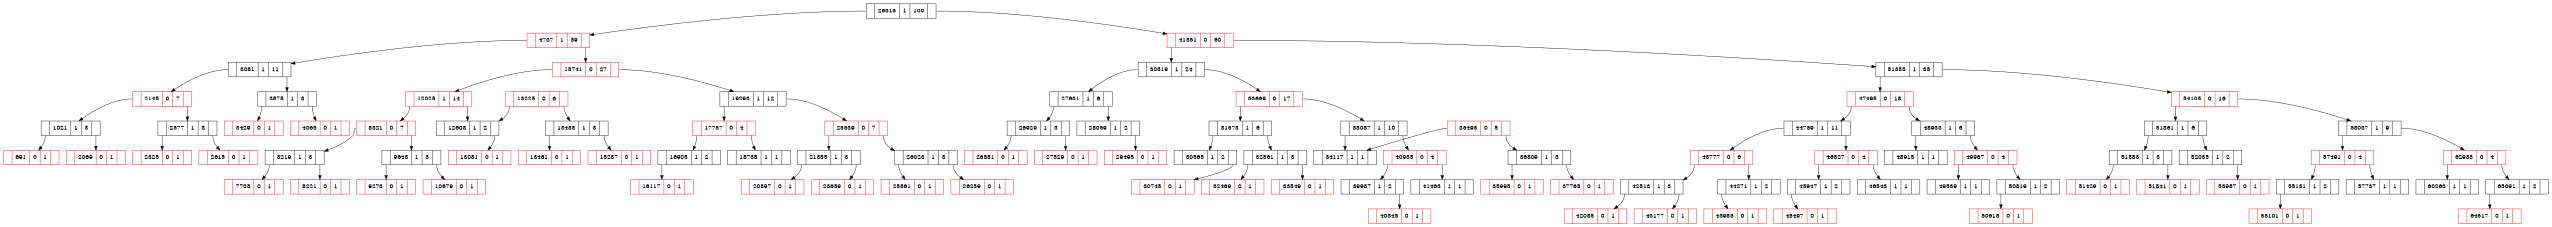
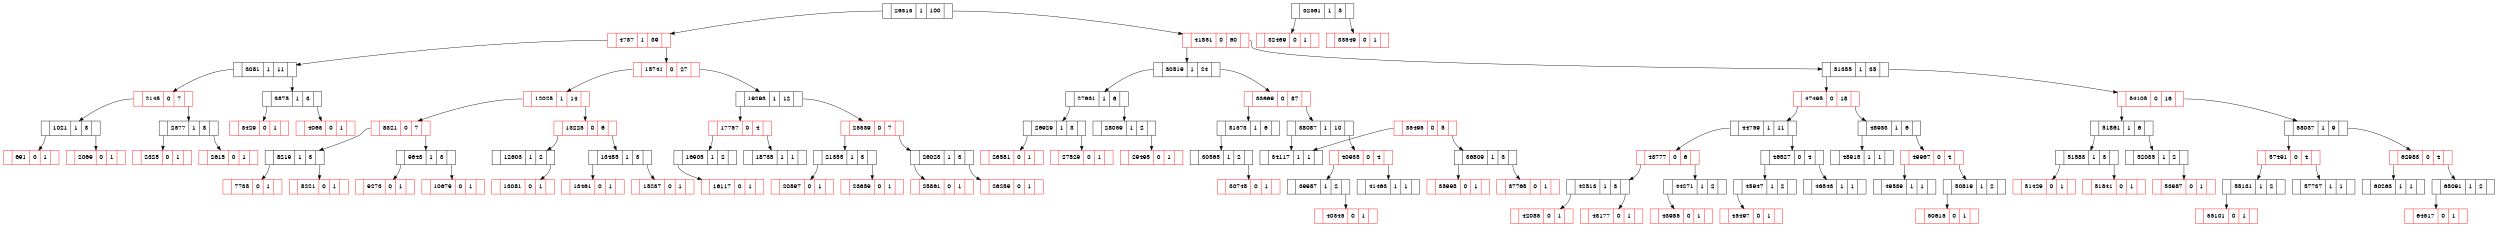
  digraph {
    node [shape=record color=Red]
    edge [tailport=0]
    n1 [label="<0>  |<1> 26315|<2> 1|<3> 100|<4> " color=""]
    n2 [label="<0>  |<1> 4737|<2> 1|<3> 39|<4> "]
    n3 [label="<0>  |<1> 41851|<2> 0|<3> 60|<4> "]
    n4 [label="<0>  |<1> 3081|<2> 1|<3> 11|<4> " color=""]
    n5 [label="<0>  |<1> 15741|<2> 0|<3> 27|<4> "]
    n6 [label="<0>  |<1> 30519|<2> 1|<3> 24|<4> " color=""]
    n7 [label="<0>  |<1> 51355|<2> 1|<3> 35|<4> " color=""]
    n8 [label="<0>  |<1> 2145|<2> 0|<3> 7|<4> "]
    n9 [label="<0>  |<1> 3875|<2> 1|<3> 3|<4> " color=""]
    n10 [label="<0>  |<1> 12025|<2> 1|<3> 14|<4> "]
    n11 [label="<0>  |<1> 19293|<2> 1|<3> 12|<4> " color=""]
    n12 [label="<0>  |<1> 1021|<2> 1|<3> 3|<4> " color=""]
    n13 [label="<0>  |<1> 2577|<2> 1|<3> 3|<4> " color=""]
    n14 [label="<0>  |<1> 3429|<2> 0|<3> 1|<4> "]
    n15 [label="<0>  |<1> 4065|<2> 0|<3> 1|<4> "]
    n16 [label="<0>  |<1> 691|<2> 0|<3> 1|<4> "]
    n17 [label="<0>  |<1> 2069|<2> 0|<3> 1|<4> "]
    n18 [label="<0>  |<1> 2325|<2> 0|<3> 1|<4> "]
    n19 [label="<0>  |<1> 2615|<2> 0|<3> 1|<4> "]
    n20 [label="<0>  |<1> 8321|<2> 0|<3> 7|<4> "]
    n21 [label="<0>  |<1> 13225|<2> 0|<3> 6|<4> "]
    n22 [label="<0>  |<1> 17757|<2> 0|<3> 4|<4> "]
    n23 [label="<0>  |<1> 25539|<2> 0|<3> 7|<4> "]
    n24 [label="<0>  |<1> 8219|<2> 1|<3> 3|<4> " color=""]
    n25 [label="<0>  |<1> 9643|<2> 1|<3> 3|<4> " color=""]
    n26 [label="<0>  |<1> 12603|<2> 1|<3> 2|<4> " color=""]
    n27 [label="<0>  |<1> 13485|<2> 1|<3> 3|<4> " color=""]
    n28 [label="<0>  |<1> 7735|<2> 0|<3> 1|<4> "]
    n29 [label="<0>  |<1> 8221|<2> 0|<3> 1|<4> "]
    n30 [label="<0>  |<1> 9273|<2> 0|<3> 1|<4> "]
    n31 [label="<0>  |<1> 10679|<2> 0|<3> 1|<4> "]
    n32 [label="<0>  |<1> 13081|<2> 0|<3> 1|<4> "]
    n33 [label="<0>  |<1> 13461|<2> 0|<3> 1|<4> "]
    n34 [label="<0>  |<1> 15237|<2> 0|<3> 1|<4> "]
    n35 [label="<0>  |<1> 16905|<2> 1|<3> 2|<4> " color=""]
    n36 [label="<0>  |<1> 18735|<2> 1|<3> 1|<4> " color=""]
    n37 [label="<0>  |<1> 21355|<2> 1|<3> 3|<4> " color=""]
    n38 [label="<0>  |<1> 26023|<2> 1|<3> 3|<4> " color=""]
    n39 [label="<0>  |<1> 16117|<2> 0|<3> 1|<4> "]
    n40 [label="<0>  |<1> 20897|<2> 0|<3> 1|<4> "]
    n41 [label="<0>  |<1> 23659|<2> 0|<3> 1|<4> "]
    n42 [label="<0>  |<1> 25861|<2> 0|<3> 1|<4> "]
    n43 [label="<0>  |<1> 26259|<2> 0|<3> 1|<4> "]
    n44 [label="<0>  |<1> 27631|<2> 1|<3> 6|<4> " color=""]
-   n45 [label="<0>  |<1> 33669|<2> 0|<3> 17|<4> "]
+   n45 [label="<0>  |<1> 33669|<2> 0|<3> 87|<4> "]
    n46 [label="<0>  |<1> 47495|<2> 0|<3> 18|<4> "]
    n47 [label="<0>  |<1> 54105|<2> 0|<3> 16|<4> "]
    n48 [label="<0>  |<1> 26929|<2> 1|<3> 3|<4> " color=""]
    n49 [label="<0>  |<1> 28059|<2> 1|<3> 2|<4> " color=""]
    n50 [label="<0>  |<1> 31573|<2> 1|<3> 6|<4> " color=""]
    n51 [label="<0>  |<1> 38087|<2> 1|<3> 10|<4> " color=""]
    n52 [label="<0>  |<1> 26581|<2> 0|<3> 1|<4> "]
    n53 [label="<0>  |<1> 27529|<2> 0|<3> 1|<4> "]
    n54 [label="<0>  |<1> 29495|<2> 0|<3> 1|<4> "]
    n55 [label="<0>  |<1> 30565|<2> 1|<3> 2|<4> " color=""]
    n56 [label="<0>  |<1> 32561|<2> 1|<3> 3|<4> " color=""]
    n57 [label="<0>  |<1> 40935|<2> 0|<3> 4|<4> "]
    n58 [label="<0>  |<1> 34117|<2> 1|<3> 1|<4> " color=""]
    n59 [label="<0>  |<1> 30745|<2> 0|<3> 1|<4> "]
    n60 [label="<0>  |<1> 32469|<2> 0|<3> 1|<4> "]
    n61 [label="<0>  |<1> 33549|<2> 0|<3> 1|<4> "]
    n62 [label="<0>  |<1> 35495|<2> 0|<3> 5|<4> "]
    n63 [label="<0>  |<1> 36809|<2> 1|<3> 3|<4> " color=""]
    n64 [label="<0>  |<1> 39987|<2> 1|<3> 2|<4> " color=""]
    n65 [label="<0>  |<1> 41463|<2> 1|<3> 1|<4> " color=""]
    n66 [label="<0>  |<1> 35995|<2> 0|<3> 1|<4> "]
    n67 [label="<0>  |<1> 37765|<2> 0|<3> 1|<4> "]
    n68 [label="<0>  |<1> 40345|<2> 0|<3> 1|<4> "]
    n69 [label="<0>  |<1> 44759|<2> 1|<3> 11|<4> " color=""]
    n70 [label="<0>  |<1> 48933|<2> 1|<3> 6|<4> " color=""]
    n71 [label="<0>  |<1> 51861|<2> 1|<3> 6|<4> " color=""]
    n72 [label="<0>  |<1> 58037|<2> 1|<3> 9|<4> " color=""]
    n73 [label="<0>  |<1> 43777|<2> 0|<3> 6|<4> "]
-   n74 [label="<0>  |<1> 46527|<2> 0|<3> 4|<4> "]
+   n74 [color=black label="<0>  |<1> 46527|<2> 0|<3> 4|<4> "]
    n75 [label="<0>  |<1> 48915|<2> 1|<3> 1|<4> " color=""]
    n76 [label="<0>  |<1> 49967|<2> 0|<3> 4|<4> "]
    n77 [label="<0>  |<1> 42513|<2> 1|<3> 3|<4> " color=""]
    n78 [label="<0>  |<1> 44271|<2> 1|<3> 2|<4> " color=""]
    n79 [label="<0>  |<1> 45947|<2> 1|<3> 2|<4> " color=""]
    n80 [label="<0>  |<1> 46543|<2> 1|<3> 1|<4> " color=""]
    n81 [label="<0>  |<1> 42085|<2> 0|<3> 1|<4> "]
    n82 [label="<0>  |<1> 43177|<2> 0|<3> 1|<4> "]
    n83 [label="<0>  |<1> 43985|<2> 0|<3> 1|<4> "]
    n84 [label="<0>  |<1> 45497|<2> 0|<3> 1|<4> "]
    n85 [label="<0>  |<1> 49539|<2> 1|<3> 1|<4> " color=""]
    n86 [label="<0>  |<1> 50819|<2> 1|<3> 2|<4> " color=""]
    n87 [label="<0>  |<1> 50615|<2> 0|<3> 1|<4> "]
    n88 [label="<0>  |<1> 51583|<2> 1|<3> 3|<4> " color=""]
    n89 [label="<0>  |<1> 52035|<2> 1|<3> 2|<4> " color=""]
    n90 [label="<0>  |<1> 57491|<2> 0|<3> 4|<4> "]
    n91 [label="<0>  |<1> 62983|<2> 0|<3> 4|<4> "]
    n92 [label="<0>  |<1> 51429|<2> 0|<3> 1|<4> "]
    n93 [label="<0>  |<1> 51841|<2> 0|<3> 1|<4> "]
    n94 [label="<0>  |<1> 53987|<2> 0|<3> 1|<4> "]
    n95 [label="<0>  |<1> 55131|<2> 1|<3> 2|<4> " color=""]
    n96 [label="<0>  |<1> 57737|<2> 1|<3> 1|<4> " color=""]
    n97 [label="<0>  |<1> 60263|<2> 1|<3> 1|<4> " color=""]
    n98 [label="<0>  |<1> 65091|<2> 1|<3> 2|<4> " color=""]
    n99 [label="<0>  |<1> 55101|<2> 0|<3> 1|<4> "]
    n100 [label="<0>  |<1> 64517|<2> 0|<3> 1|<4> "]
    n1 -> n2
    n1 -> n3 [tailport=4]
    n2 -> n4
    n2 -> n5 [tailport=4]
    n3 -> n6
    n3 -> n7 [tailport=4]
    n4 -> n8
    n4 -> n9 [tailport=4]
    n5 -> n10
    n5 -> n11 [tailport=4]
    n6 -> n44
    n6 -> n45 [tailport=4]
    n7 -> n46
    n7 -> n47 [tailport=4]
    n8 -> n12
    n8 -> n13 [tailport=4]
    n9 -> n14
    n9 -> n15 [tailport=4]
    n10 -> n20
-   n10 -> n26 [tailport=4]
+   n10 -> n21 [tailport=4]
    n11 -> n22
    n11 -> n23 [tailport=4]
    n12 -> n16
    n12 -> n17 [tailport=4]
    n13 -> n18
    n13 -> n19 [tailport=4]
    n20 -> n24
    n20 -> n25 [tailport=4]
    n21 -> n26
    n21 -> n27 [tailport=4]
    n22 -> n35
    n22 -> n36 [tailport=4]
    n23 -> n37
    n23 -> n38 [tailport=4]
    n24 -> n28
    n24 -> n29 [tailport=4]
    n25 -> n30
    n25 -> n31 [tailport=4]
    n26 -> n32 [tailport=4]
    n27 -> n33
    n27 -> n34 [tailport=4]
    n35 -> n39
    n37 -> n40
    n37 -> n41 [tailport=4]
    n38 -> n42
    n38 -> n43 [tailport=4]
    n44 -> n48
    n44 -> n49 [tailport=4]
    n45 -> n50
    n45 -> n51 [tailport=4]
    n46 -> n69
    n46 -> n70 [tailport=4]
    n47 -> n71
    n47 -> n72 [tailport=4]
    n48 -> n52
    n48 -> n53 [tailport=4]
    n49 -> n54 [tailport=4]
    n50 -> n55
-   n50 -> n56 [tailport=4]
    n51 -> n57 [tailport=4]
    n51 -> n58
    n55 -> n59 [tailport=4]
    n56 -> n60
    n56 -> n61 [tailport=4]
    n57 -> n64
    n57 -> n65 [tailport=4]
    n62 -> n58
    n62 -> n63 [tailport=4]
    n63 -> n66
    n63 -> n67 [tailport=4]
    n64 -> n68 [tailport=4]
    n69 -> n73
    n69 -> n74 [tailport=4]
    n70 -> n75
    n70 -> n76 [tailport=4]
    n71 -> n88
    n71 -> n89 [tailport=4]
    n72 -> n90
    n72 -> n91 [tailport=4]
    n73 -> n77
    n73 -> n78 [tailport=4]
    n74 -> n79
    n74 -> n80 [tailport=4]
    n76 -> n85
    n76 -> n86 [tailport=4]
    n77 -> n81
    n77 -> n82 [tailport=4]
    n78 -> n83
    n79 -> n84
    n86 -> n87
    n88 -> n92
    n88 -> n93 [tailport=4]
    n89 -> n94 [tailport=4]
    n90 -> n95
    n90 -> n96 [tailport=4]
    n91 -> n97
    n91 -> n98 [tailport=4]
    n95 -> n99
    n98 -> n100
  }
